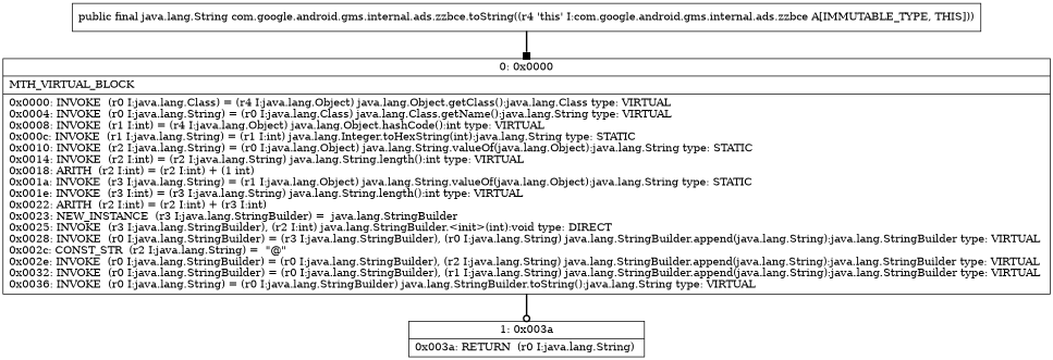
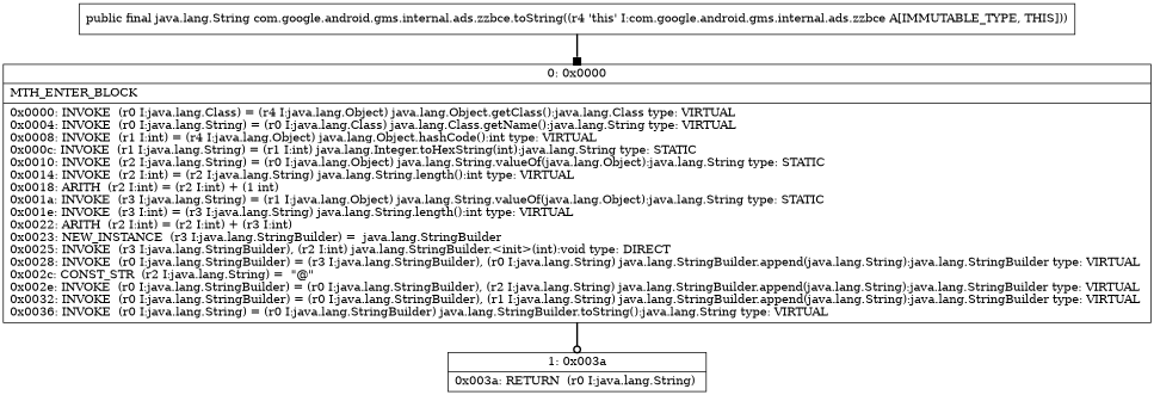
  digraph {
    node [shape=record]
    edge [style=bold]
-   n1 [label="{0\:\ 0x0000|MTH_VIRTUAL_BLOCK\l|0x0000: INVOKE  (r0 I:java.lang.Class) = (r4 I:java.lang.Object) java.lang.Object.getClass():java.lang.Class type: VIRTUAL \l0x0004: INVOKE  (r0 I:java.lang.String) = (r0 I:java.lang.Class) java.lang.Class.getName():java.lang.String type: VIRTUAL \l0x0008: INVOKE  (r1 I:int) = (r4 I:java.lang.Object) java.lang.Object.hashCode():int type: VIRTUAL \l0x000c: INVOKE  (r1 I:java.lang.String) = (r1 I:int) java.lang.Integer.toHexString(int):java.lang.String type: STATIC \l0x0010: INVOKE  (r2 I:java.lang.String) = (r0 I:java.lang.Object) java.lang.String.valueOf(java.lang.Object):java.lang.String type: STATIC \l0x0014: INVOKE  (r2 I:int) = (r2 I:java.lang.String) java.lang.String.length():int type: VIRTUAL \l0x0018: ARITH  (r2 I:int) = (r2 I:int) + (1 int) \l0x001a: INVOKE  (r3 I:java.lang.String) = (r1 I:java.lang.Object) java.lang.String.valueOf(java.lang.Object):java.lang.String type: STATIC \l0x001e: INVOKE  (r3 I:int) = (r3 I:java.lang.String) java.lang.String.length():int type: VIRTUAL \l0x0022: ARITH  (r2 I:int) = (r2 I:int) + (r3 I:int) \l0x0023: NEW_INSTANCE  (r3 I:java.lang.StringBuilder) =  java.lang.StringBuilder \l0x0025: INVOKE  (r3 I:java.lang.StringBuilder), (r2 I:int) java.lang.StringBuilder.\<init\>(int):void type: DIRECT \l0x0028: INVOKE  (r0 I:java.lang.StringBuilder) = (r3 I:java.lang.StringBuilder), (r0 I:java.lang.String) java.lang.StringBuilder.append(java.lang.String):java.lang.StringBuilder type: VIRTUAL \l0x002c: CONST_STR  (r2 I:java.lang.String) =  \"@\" \l0x002e: INVOKE  (r0 I:java.lang.StringBuilder) = (r0 I:java.lang.StringBuilder), (r2 I:java.lang.String) java.lang.StringBuilder.append(java.lang.String):java.lang.StringBuilder type: VIRTUAL \l0x0032: INVOKE  (r0 I:java.lang.StringBuilder) = (r0 I:java.lang.StringBuilder), (r1 I:java.lang.String) java.lang.StringBuilder.append(java.lang.String):java.lang.StringBuilder type: VIRTUAL \l0x0036: INVOKE  (r0 I:java.lang.String) = (r0 I:java.lang.StringBuilder) java.lang.StringBuilder.toString():java.lang.String type: VIRTUAL \l}"]
+   n1 [label="{0\:\ 0x0000|MTH_ENTER_BLOCK\l|0x0000: INVOKE  (r0 I:java.lang.Class) = (r4 I:java.lang.Object) java.lang.Object.getClass():java.lang.Class type: VIRTUAL \l0x0004: INVOKE  (r0 I:java.lang.String) = (r0 I:java.lang.Class) java.lang.Class.getName():java.lang.String type: VIRTUAL \l0x0008: INVOKE  (r1 I:int) = (r4 I:java.lang.Object) java.lang.Object.hashCode():int type: VIRTUAL \l0x000c: INVOKE  (r1 I:java.lang.String) = (r1 I:int) java.lang.Integer.toHexString(int):java.lang.String type: STATIC \l0x0010: INVOKE  (r2 I:java.lang.String) = (r0 I:java.lang.Object) java.lang.String.valueOf(java.lang.Object):java.lang.String type: STATIC \l0x0014: INVOKE  (r2 I:int) = (r2 I:java.lang.String) java.lang.String.length():int type: VIRTUAL \l0x0018: ARITH  (r2 I:int) = (r2 I:int) + (1 int) \l0x001a: INVOKE  (r3 I:java.lang.String) = (r1 I:java.lang.Object) java.lang.String.valueOf(java.lang.Object):java.lang.String type: STATIC \l0x001e: INVOKE  (r3 I:int) = (r3 I:java.lang.String) java.lang.String.length():int type: VIRTUAL \l0x0022: ARITH  (r2 I:int) = (r2 I:int) + (r3 I:int) \l0x0023: NEW_INSTANCE  (r3 I:java.lang.StringBuilder) =  java.lang.StringBuilder \l0x0025: INVOKE  (r3 I:java.lang.StringBuilder), (r2 I:int) java.lang.StringBuilder.\<init\>(int):void type: DIRECT \l0x0028: INVOKE  (r0 I:java.lang.StringBuilder) = (r3 I:java.lang.StringBuilder), (r0 I:java.lang.String) java.lang.StringBuilder.append(java.lang.String):java.lang.StringBuilder type: VIRTUAL \l0x002c: CONST_STR  (r2 I:java.lang.String) =  \"@\" \l0x002e: INVOKE  (r0 I:java.lang.StringBuilder) = (r0 I:java.lang.StringBuilder), (r2 I:java.lang.String) java.lang.StringBuilder.append(java.lang.String):java.lang.StringBuilder type: VIRTUAL \l0x0032: INVOKE  (r0 I:java.lang.StringBuilder) = (r0 I:java.lang.StringBuilder), (r1 I:java.lang.String) java.lang.StringBuilder.append(java.lang.String):java.lang.StringBuilder type: VIRTUAL \l0x0036: INVOKE  (r0 I:java.lang.String) = (r0 I:java.lang.StringBuilder) java.lang.StringBuilder.toString():java.lang.String type: VIRTUAL \l}"]
    n2 [label="{1\:\ 0x003a|0x003a: RETURN  (r0 I:java.lang.String) \l}"]
    n3 [label="{public final java.lang.String com.google.android.gms.internal.ads.zzbce.toString((r4 'this' I:com.google.android.gms.internal.ads.zzbce A[IMMUTABLE_TYPE, THIS])) }"]
    n1 -> n2 [arrowhead=odot]
    n3 -> n1 [arrowhead=box]
  }
